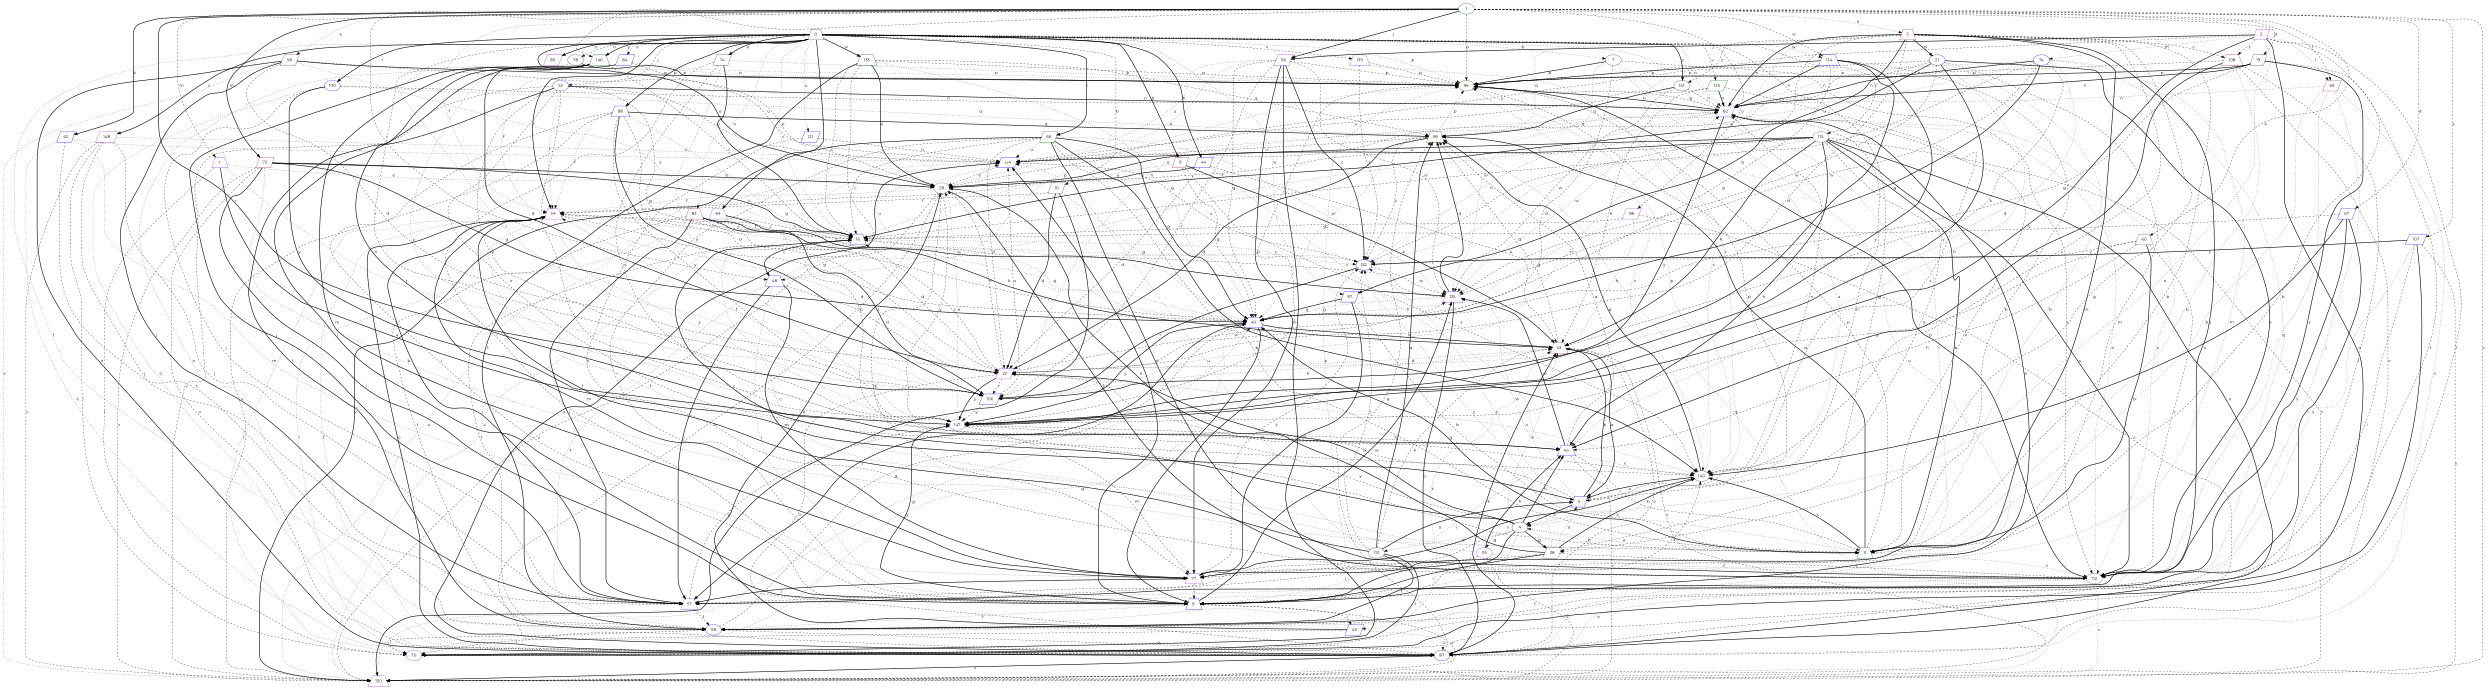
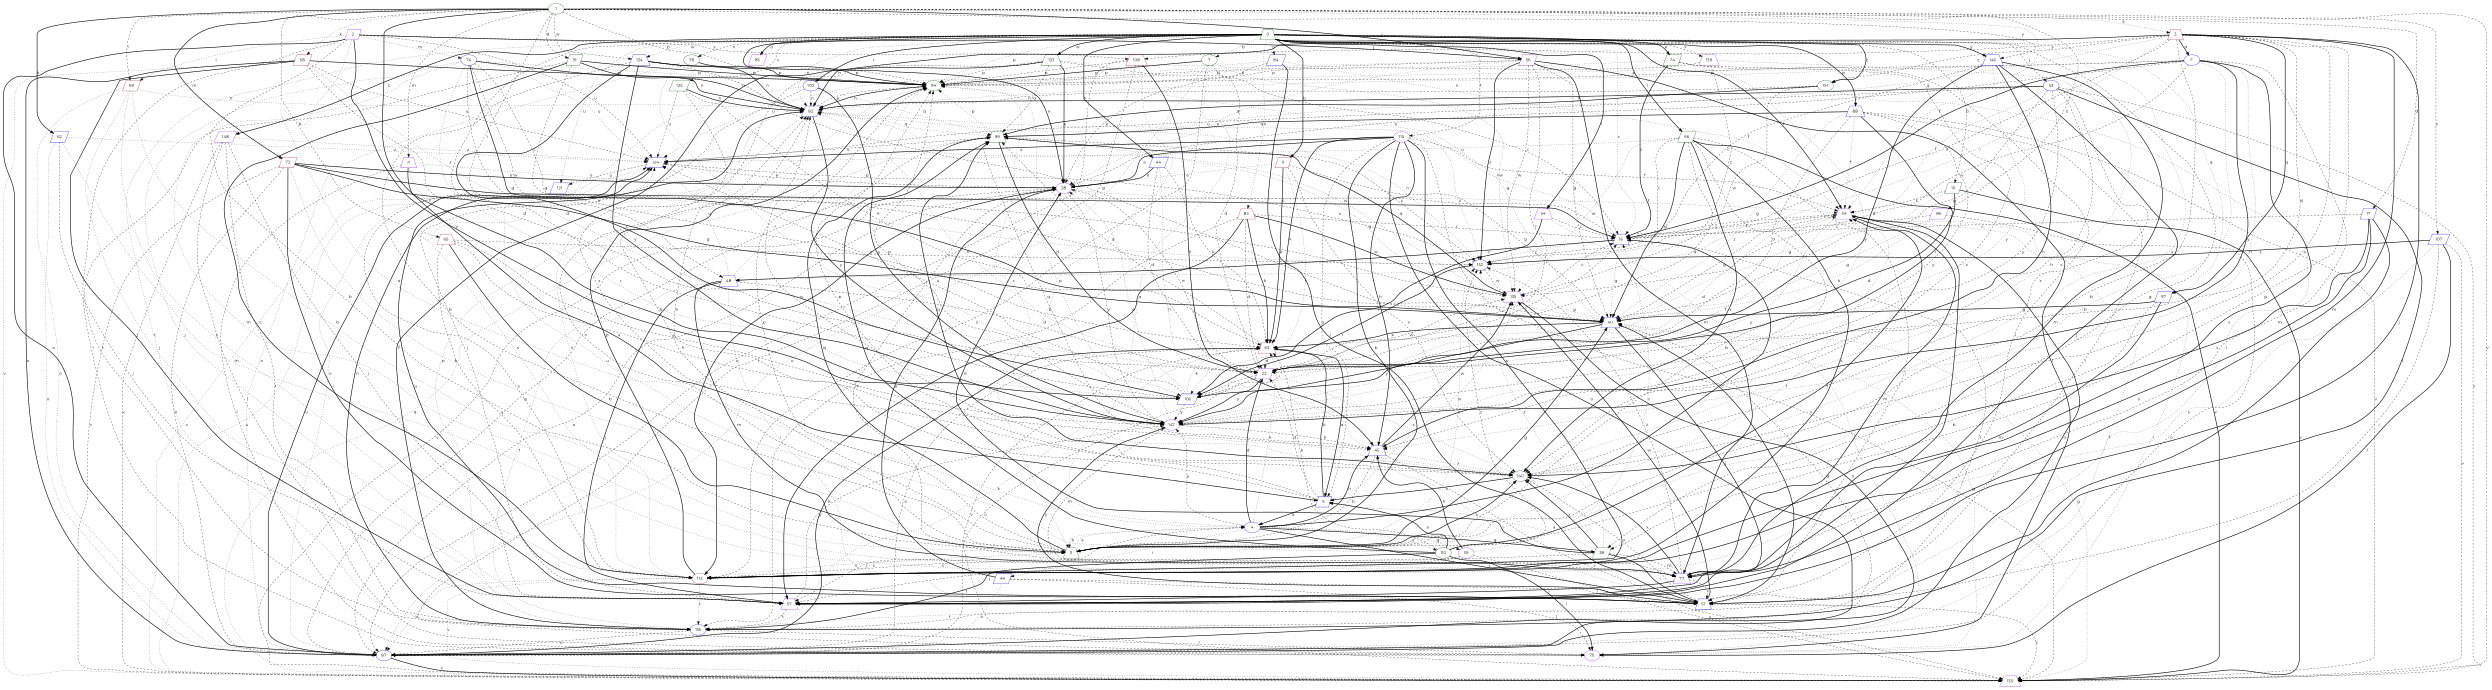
  strict digraph {
    fontname=Montserrat
    node [color=blue fontname=Montserrat shape=parallelogram]
    edge [fontname=Montserrat style=dashed]
    0 [color=darkgreen shape=trapezium]
    7 [color=darkgreen shape=ellipse]
    9 [color=brown]
    10 [color=darkgreen]
    16 [shape=trapezium]
    24 [color=darkgreen]
    28 [color=purple shape=ellipse]
    34 [color=purple shape=trapezium]
    38 [color=darkgreen]
    44
    53 [shape=ellipse]
    64 [color=purple shape=trapezium]
    66 [color=darkgreen]
    78 [color=darkgreen shape=ellipse]
-   82 [color=purple]
+   82
    83 [color=brown shape=trapezium]
    84
    85 [color=purple]
    88 [shape=trapezium]
    94 [color=darkgreen shape=ellipse]
    97
    100 [shape=ellipse]
    106
    115 [color=purple shape=ellipse]
    118 [shape=ellipse]
    121
    125 [color=darkgreen]
    133 [color=darkgreen shape=trapezium]
    134 [shape=trapezium]
    139 [color=purple shape=trapezium]
    140 [color=darkgreen shape=ellipse]
-   146 [color=darkgreen shape=trapezium]
+   146 [shape=trapezium]
    148 [color=purple]
    151 [color=darkgreen shape=ellipse]
    4 [shape=ellipse]
    87 [shape=ellipse]
    22 [color=purple]
    135 [color=purple shape=trapezium]
    112 [color=brown shape=ellipse]
    63 [color=brown shape=trapezium]
    40 [shape=trapezium]
    130 [color=purple shape=trapezium]
    48 [shape=trapezium]
    152 [shape=ellipse]
    147 [color=purple shape=ellipse]
    51 [shape=trapezium]
    77 [color=purple shape=trapezium]
    70 [color=purple shape=ellipse]
    57 [color=purple shape=trapezium]
    5
    45 [shape=trapezium]
    124
    11 [color=darkgreen shape=trapezium]
    99 [color=darkgreen shape=trapezium]
    1 [color=darkgreen shape=ellipse]
    3 [color=brown shape=trapezium]
-   17 [label=67]
+   17
    19 [color=darkgreen]
    56 [color=purple]
    58 [color=brown]
    60 [color=brown shape=trapezium]
    62
    69 [color=brown]
    71 [color=purple shape=trapezium]
    72 [color=brown]
    86 [color=purple]
    107
    108 [color=brown shape=trapezium]
    21 [shape=ellipse]
    2 [color=purple]
    74 [shape=ellipse]
    39 [color=purple shape=ellipse]
    49
    110 [color=darkgreen shape=ellipse]
    0 -> 7 [label=b style=dotted]
    0 -> 9 [label=b style=bold]
    0 -> 10 [label=b]
    0 -> 16 [label=c style=dotted]
    0 -> 24 [label=e style=bold]
    0 -> 28 [label=e style=bold]
    0 -> 34 [label=f style=bold]
    0 -> 38 [label=g]
    0 -> 44 [label=h style=bold]
    0 -> 53 [label=j]
    0 -> 64 [label=l style=bold]
    0 -> 66 [label=l style=bold]
    0 -> 78 [label=n]
    0 -> 82 [label=n style=dotted]
    0 -> 83 [label=o style=dotted]
    0 -> 84 [label=o style=dotted]
    0 -> 85 [label=o style=bold]
    0 -> 88 [label=p style=bold]
    0 -> 94 [label=p style=dotted]
    0 -> 97 [label=q style=dotted]
    0 -> 100 [label=r style=bold]
    0 -> 106 [label=r]
    0 -> 115 [label=t]
    0 -> 118 [label=t style=dotted]
    0 -> 121 [label=u style=dotted]
    0 -> 125 [label=v]
    0 -> 133 [label=w style=bold]
    0 -> 134 [label=w style=dotted]
    0 -> 139 [label=x]
    0 -> 140 [label=x style=dotted]
    0 -> 146 [label=y style=bold]
    0 -> 148 [label=z style=bold]
    0 -> 151 [label=z style=bold]
    7 -> 94 [label=p style=bold]
    7 -> 4 [label=a style=dotted]
    7 -> 87 [label=o style=dotted]
    7 -> 22 [label=d]
    7 -> 135 [label=w style=dotted]
    7 -> 112 [label=s]
    9 -> 28 [label=e style=dotted]
    9 -> 106 [label=r style=dotted]
    9 -> 140 [label=x]
    9 -> 63 [label=k style=bold]
    9 -> 40 [label=g]
    10 -> 34 [label=f]
    10 -> 22 [label=d style=bold]
    10 -> 40 [label=g style=dotted]
    10 -> 130 [label=v style=bold]
    16 -> 34 [label=f]
    16 -> 82 [label=n style=dotted]
    16 -> 118 [label=t]
    16 -> 40 [label=g style=dotted]
    16 -> 48 [label=c style=bold]
    16 -> 152 [label=z style=dotted]
    24 -> 16 [label=c style=bold]
    24 -> 94 [label=p style=dotted]
    24 -> 140 [label=x]
    24 -> 147 [label=y style=dotted]
    24 -> 51 [label=i]
    28 -> 34 [label=f style=dotted]
    28 -> 87 [label=o]
    28 -> 112 [label=s style=bold]
    28 -> 130 [label=v]
    28 -> 147 [label=y]
    28 -> 77 [label=m]
    34 -> 16 [label=c]
    34 -> 87 [label=o style=bold]
    34 -> 22 [label=d style=dotted]
    34 -> 40 [label=g]
    34 -> 152 [label=z style=dotted]
    34 -> 147 [label=y style=dotted]
    34 -> 77 [label=m style=bold]
    34 -> 70 [label=l style=dotted]
    34 -> 57 [label=j style=bold]
    38 -> 28 [label=e style=bold]
    38 -> 140 [label=x style=bold]
    38 -> 112 [label=s]
    38 -> 152 [label=z style=dotted]
    38 -> 51 [label=i style=bold]
    38 -> 77 [label=m]
    38 -> 5 [label=a style=dotted]
    44 -> 28 [label=e style=bold]
    44 -> 22 [label=d]
    44 -> 63 [label=k]
    44 -> 45 [label=h style=dotted]
    53 -> 34 [label=f style=dotted]
    53 -> 82 [label=n style=bold]
    53 -> 118 [label=t style=bold]
    53 -> 140 [label=x]
    53 -> 40 [label=g]
    53 -> 130 [label=v]
    53 -> 147 [label=y]
    53 -> 45 [label=h]
    53 -> 124 [label=u]
    64 -> 16 [label=c]
    64 -> 106 [label=r style=bold]
    64 -> 70 [label=l style=dotted]
    66 -> 16 [label=c]
    66 -> 140 [label=x style=bold]
    66 -> 22 [label=d]
    66 -> 135 [label=w style=dotted]
    66 -> 112 [label=s style=bold]
    66 -> 40 [label=g style=bold]
    66 -> 130 [label=v style=bold]
    66 -> 51 [label=i]
    66 -> 124 [label=u style=dotted]
    66 -> 11 [label=b]
    78 -> 94 [label=p style=bold]
    78 -> 106 [label=r style=dotted]
    78 -> 87 [label=o style=dotted]
    82 -> 94 [label=p]
    82 -> 135 [label=w style=dotted]
    82 -> 112 [label=s style=dotted]
    82 -> 147 [label=y style=bold]
    82 -> 99 [label=q style=dotted]
    83 -> 16 [label=c]
    83 -> 118 [label=t]
    83 -> 22 [label=d]
    83 -> 135 [label=w style=bold]
    83 -> 63 [label=k style=bold]
    83 -> 57 [label=j style=bold]
    84 -> 28 [label=e]
    84 -> 34 [label=f style=dotted]
    84 -> 94 [label=p style=dotted]
    84 -> 51 [label=i style=bold]
    88 -> 34 [label=f style=dotted]
    88 -> 106 [label=r style=bold]
    88 -> 22 [label=d]
    88 -> 40 [label=g style=dotted]
    88 -> 130 [label=v]
    88 -> 147 [label=y]
    88 -> 51 [label=i]
    88 -> 99 [label=q style=bold]
    94 -> 82 [label=n style=bold]
    94 -> 140 [label=x style=dotted]
    97 -> 40 [label=g style=bold]
    97 -> 77 [label=m style=bold]
    97 -> 11 [label=b]
    100 -> 82 [label=n]
    100 -> 87 [label=o style=dotted]
    100 -> 147 [label=y style=bold]
    100 -> 57 [label=j]
    100 -> 99 [label=q style=dotted]
    106 -> 34 [label=f style=dotted]
    106 -> 82 [label=n style=dotted]
    106 -> 63 [label=k style=dotted]
    106 -> 147 [label=y]
    106 -> 124 [label=u]
    115 -> 28 [label=e style=bold]
    115 -> 34 [label=f]
    115 -> 87 [label=o style=bold]
    115 -> 112 [label=s style=bold]
    115 -> 63 [label=k style=bold]
    115 -> 130 [label=v]
    115 -> 152 [label=z style=dotted]
    115 -> 5 [label=a]
    115 -> 45 [label=h style=bold]
    115 -> 124 [label=u style=bold]
    115 -> 11 [label=b style=bold]
    118 -> 82 [label=n style=bold]
    118 -> 94 [label=p style=dotted]
    118 -> 87 [label=o]
    118 -> 63 [label=k style=dotted]
    118 -> 40 [label=g]
    118 -> 70 [label=l]
    121 -> 112 [label=s]
-   121 -> 124 [label=u]
+   124 -> 121 [label=u]
    125 -> 82 [label=n style=bold]
    125 -> 140 [label=x]
    125 -> 63 [label=k]
    125 -> 124 [label=u]
    133 -> 16 [label=c]
    133 -> 28 [label=e style=bold]
    133 -> 94 [label=p]
    133 -> 118 [label=t style=bold]
    133 -> 40 [label=g style=dotted]
    133 -> 11 [label=b]
    133 -> 99 [label=q]
    134 -> 82 [label=n style=bold]
    134 -> 94 [label=p style=bold]
    134 -> 106 [label=r style=bold]
    134 -> 40 [label=g]
    134 -> 147 [label=y style=bold]
    134 -> 11 [label=b]
    139 -> 94 [label=p]
    139 -> 140 [label=x style=dotted]
    139 -> 152 [label=z]
    140 -> 82 [label=n]
    140 -> 94 [label=p style=dotted]
    140 -> 5 [label=a style=bold]
    140 -> 99 [label=q style=bold]
    146 -> 16 [label=c]
    146 -> 94 [label=p style=dotted]
    146 -> 22 [label=d style=bold]
    146 -> 147 [label=y style=dotted]
    146 -> 77 [label=m style=bold]
    146 -> 57 [label=j style=bold]
    146 -> 45 [label=h style=bold]
    148 -> 118 [label=t]
    148 -> 130 [label=v]
    148 -> 70 [label=l]
    148 -> 57 [label=j]
    148 -> 124 [label=u style=dotted]
    151 -> 82 [label=n]
    151 -> 135 [label=w]
    151 -> 51 [label=i style=dotted]
    151 -> 99 [label=q style=bold]
    4 -> 16 [label=c style=bold]
    4 -> 38 [label=g style=bold]
    4 -> 22 [label=d style=bold]
    4 -> 63 [label=k style=dotted]
    4 -> 147 [label=y]
    4 -> 51 [label=i style=bold]
    4 -> 57 [label=j]
    4 -> 45 [label=h style=bold]
    4 -> 11 [label=b style=dotted]
    4 -> 39 [label=g style=dotted]
    4 -> 49 [label=i style=dotted]
    4 -> 110 [label=s style=dotted]
    87 -> 34 [label=f style=dotted]
    87 -> 63 [label=k style=bold]
    87 -> 130 [label=v style=bold]
    87 -> 124 [label=u style=bold]
    87 -> 99 [label=q]
    22 -> 16 [label=c]
    22 -> 28 [label=e]
    22 -> 106 [label=r]
    22 -> 140 [label=x style=dotted]
    22 -> 87 [label=o]
    22 -> 135 [label=w]
    22 -> 147 [label=y style=bold]
    135 -> 16 [label=c]
    135 -> 87 [label=o style=bold]
    135 -> 40 [label=g style=dotted]
    135 -> 99 [label=q style=bold]
    112 -> 82 [label=n style=dotted]
    112 -> 94 [label=p style=bold]
    112 -> 118 [label=t style=dotted]
    112 -> 87 [label=o style=dotted]
    112 -> 130 [label=v style=dotted]
    63 -> 87 [label=o]
    63 -> 22 [label=d style=dotted]
    63 -> 130 [label=v]
    63 -> 5 [label=a style=bold]
    63 -> 99 [label=q]
    40 -> 63 [label=k style=bold]
    40 -> 147 [label=y style=bold]
    40 -> 51 [label=i style=bold]
    40 -> 57 [label=j style=bold]
    130 -> 40 [label=g style=dotted]
    130 -> 124 [label=u style=dotted]
    130 -> 99 [label=q style=dotted]
    48 -> 94 [label=p style=dotted]
    48 -> 118 [label=t style=dotted]
    48 -> 22 [label=d]
    48 -> 51 [label=i style=dotted]
    48 -> 77 [label=m style=bold]
    48 -> 57 [label=j style=bold]
    48 -> 124 [label=u style=dotted]
    152 -> 82 [label=n style=dotted]
    152 -> 106 [label=r style=bold]
    152 -> 135 [label=w]
    152 -> 124 [label=u]
    147 -> 28 [label=e style=dotted]
    147 -> 94 [label=p]
    147 -> 77 [label=m]
    147 -> 45 [label=h]
    51 -> 118 [label=t style=dotted]
    51 -> 140 [label=x]
    51 -> 135 [label=w style=bold]
    51 -> 130 [label=v]
    51 -> 147 [label=y style=bold]
    51 -> 124 [label=u style=bold]
    77 -> 140 [label=x style=bold]
    77 -> 152 [label=z]
    77 -> 51 [label=i]
    77 -> 57 [label=j style=bold]
    70 -> 40 [label=g style=dotted]
    57 -> 118 [label=t]
    57 -> 147 [label=y]
    5 -> 82 [label=n]
    5 -> 94 [label=p]
    5 -> 4 [label=a style=bold]
    5 -> 22 [label=d]
    5 -> 135 [label=w style=dotted]
    5 -> 63 [label=k style=bold]
    45 -> 140 [label=x style=dotted]
    45 -> 135 [label=w style=bold]
    45 -> 130 [label=v]
    45 -> 51 [label=i style=dotted]
    45 -> 11 [label=b]
    45 -> 99 [label=q]
    124 -> 28 [label=e]
    124 -> 130 [label=v style=dotted]
    11 -> 34 [label=f style=dotted]
    11 -> 82 [label=n]
    11 -> 94 [label=p]
    11 -> 140 [label=x style=bold]
    11 -> 4 [label=a style=dotted]
    11 -> 112 [label=s style=dotted]
    11 -> 40 [label=g style=bold]
    11 -> 152 [label=z style=dotted]
    11 -> 99 [label=q style=bold]
    99 -> 94 [label=p style=dotted]
    99 -> 22 [label=d style=bold]
    99 -> 40 [label=g style=dotted]
    99 -> 152 [label=z]
    99 -> 124 [label=u]
    1 -> 34 [label=f style=dotted]
    1 -> 94 [label=p]
    1 -> 106 [label=r style=bold]
    1 -> 134 [label=w]
    1 -> 146 [label=y]
    1 -> 130 [label=v]
    1 -> 48 [label=i]
    1 -> 3 [label=a style=dotted]
    1 -> 17 [label=d]
    1 -> 19 [label=d]
    1 -> 56 [label=j style=bold]
    1 -> 58 [label=k style=dotted]
    1 -> 60 [label=k]
    1 -> 62 [label=k style=bold]
    1 -> 69 [label=l]
    1 -> 71 [label=m]
    1 -> 72 [label=m style=bold]
    1 -> 86 [label=o]
    1 -> 107 [label=s]
    3 -> 38 [label=g]
    3 -> 82 [label=n style=bold]
    3 -> 97 [label=q style=bold]
    3 -> 140 [label=x]
    3 -> 151 [label=z]
    3 -> 22 [label=d]
    3 -> 48 [label=i style=dotted]
    3 -> 152 [label=z]
    3 -> 77 [label=m style=bold]
    3 -> 57 [label=j style=bold]
    3 -> 11 [label=b]
    3 -> 99 [label=q style=dotted]
    3 -> 108 [label=s]
    3 -> 21 [label=d style=bold]
    17 -> 16 [label=c]
    17 -> 140 [label=x style=bold]
    17 -> 112 [label=s style=bold]
    17 -> 51 [label=i style=bold]
    19 -> 82 [label=n style=bold]
    19 -> 94 [label=p style=bold]
    19 -> 118 [label=t]
    19 -> 112 [label=s style=bold]
    19 -> 40 [label=g]
    56 -> 28 [label=e style=dotted]
    56 -> 94 [label=p]
    56 -> 106 [label=r]
    56 -> 135 [label=w]
    56 -> 40 [label=g]
    56 -> 152 [label=z style=bold]
    56 -> 77 [label=m style=bold]
    56 -> 70 [label=l style=bold]
    56 -> 124 [label=u style=dotted]
    58 -> 94 [label=p style=bold]
    58 -> 87 [label=o style=bold]
    58 -> 22 [label=d]
    58 -> 130 [label=v style=dotted]
    58 -> 152 [label=z style=dotted]
    58 -> 57 [label=j style=bold]
    58 -> 124 [label=u]
    60 -> 112 [label=s]
    60 -> 152 [label=z]
    60 -> 147 [label=y]
    60 -> 45 [label=h]
    60 -> 11 [label=b style=bold]
    62 -> 87 [label=o style=dotted]
    62 -> 77 [label=m style=dotted]
    62 -> 57 [label=j]
    62 -> 124 [label=u style=dotted]
    69 -> 82 [label=n style=dotted]
    69 -> 87 [label=o style=dotted]
    69 -> 112 [label=s style=dotted]
    69 -> 57 [label=j style=dotted]
    69 -> 11 [label=b style=dotted]
    71 -> 28 [label=e style=dotted]
    71 -> 106 [label=r style=dotted]
    71 -> 70 [label=l]
    71 -> 5 [label=a style=bold]
    72 -> 16 [label=c style=bold]
    72 -> 28 [label=e style=bold]
    72 -> 87 [label=o]
    72 -> 40 [label=g style=bold]
    72 -> 130 [label=v]
    72 -> 51 [label=i style=bold]
    72 -> 11 [label=b style=dotted]
    86 -> 16 [label=c]
    86 -> 87 [label=o]
    86 -> 63 [label=k style=dotted]
    86 -> 40 [label=g style=dotted]
    107 -> 112 [label=s style=dotted]
    107 -> 130 [label=v]
    107 -> 152 [label=z style=bold]
    107 -> 51 [label=i]
    107 -> 70 [label=l style=bold]
    108 -> 94 [label=p]
    108 -> 87 [label=o]
    108 -> 70 [label=l]
    108 -> 45 [label=h style=bold]
    108 -> 11 [label=b style=dotted]
    21 -> 16 [label=c style=bold]
    21 -> 28 [label=e]
    21 -> 82 [label=n style=dotted]
    21 -> 94 [label=p]
    21 -> 135 [label=w]
    21 -> 112 [label=s style=bold]
    21 -> 147 [label=y style=bold]
    21 -> 77 [label=m]
    21 -> 45 [label=h style=dotted]
    21 -> 11 [label=b style=dotted]
    2 -> 4 [label=a style=dotted]
    2 -> 87 [label=o style=bold]
    2 -> 147 [label=y style=bold]
    2 -> 70 [label=l]
    2 -> 124 [label=u]
    2 -> 11 [label=b]
    2 -> 56 [label=j style=bold]
    2 -> 69 [label=l style=dotted]
    2 -> 108 [label=s]
    2 -> 74 [label=m style=dotted]
    74 -> 16 [label=c]
    74 -> 82 [label=n style=bold]
    74 -> 94 [label=p style=dotted]
    74 -> 22 [label=d style=dotted]
    74 -> 135 [label=w]
    74 -> 63 [label=k]
    74 -> 40 [label=g style=bold]
    74 -> 77 [label=m style=dotted]
    74 -> 57 [label=j style=dotted]
    74 -> 124 [label=u style=dotted]
    39 -> 16 [label=c style=dotted]
    39 -> 112 [label=s style=dotted]
    39 -> 130 [label=v]
    39 -> 57 [label=j]
    39 -> 45 [label=h style=bold]
    49 -> 28 [label=e style=bold]
    49 -> 87 [label=o style=dotted]
-   51 -> 49 [label=i]
+   49 -> 51 [label=i]
    49 -> 70 [label=l]
    110 -> 34 [label=f style=bold]
    110 -> 118 [label=t style=bold]
    110 -> 63 [label=k]
    110 -> 152 [label=z]
    110 -> 70 [label=l style=bold]
    110 -> 5 [label=a style=bold]
    110 -> 124 [label=u style=dotted]
    110 -> 99 [label=q style=bold]
  }
